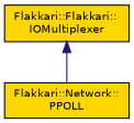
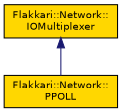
  digraph {
    node [color=black fillcolor=gold fontname=Helvetica fontsize=10 shape=record style=filled]
    n1 [fontcolor=black height=0.2 label="Flakkari::Network::\lPPOLL" width=0.4]
-   n2 [height=0.2 label="Flakkari::Flakkari::\lIOMultiplexer" width=0.4]
+   n2 [height=0.2 label="Flakkari::Network::\lIOMultiplexer" width=0.4]
    n2 -> n1 [color=midnightblue dir=back fontname=Helvetica fontsize=10 labelfontname=Helvetica labelfontsize=10 style=solid]
  }
